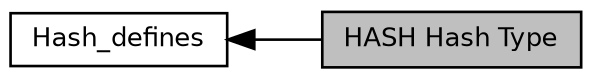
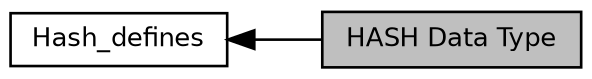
  digraph {
    rankdir=LR
    node [color=black fontname=Helvetica fontsize=10 shape=record style=filled]
-   n1 [fillcolor=grey75 fontcolor=black height=0.2 label="HASH Hash Type" width=0.4]
+   n1 [fillcolor=grey75 fontcolor=black height=0.2 label="HASH Data Type" width=0.4]
    n2 [fillcolor=white height=0.2 label=Hash_defines width=0.4]
    n2 -> n1 [dir=back fontname=Helvetica fontsize=10 labelfontname=Helvetica labelfontsize=10 shape=plaintext style=solid]
  }
